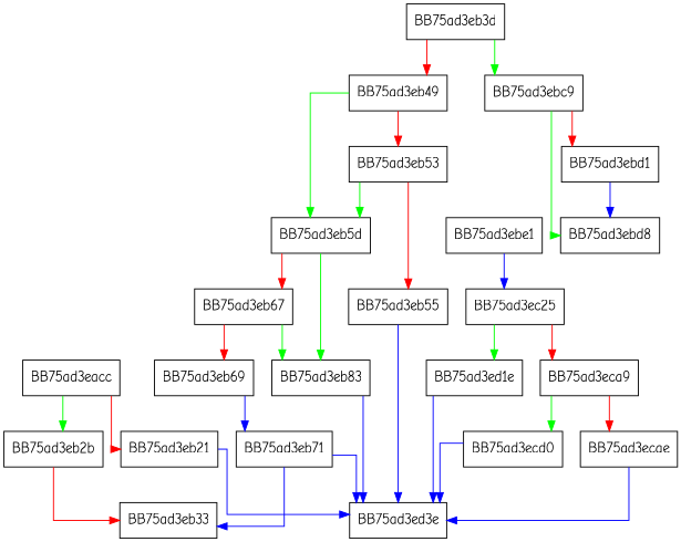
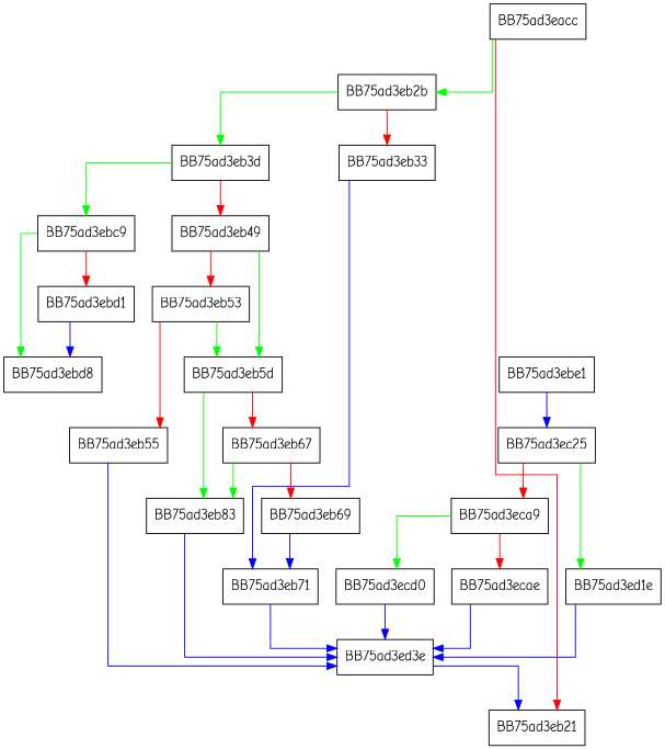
  digraph {
    fontname="Comic Neue"
    splines=ortho
    node [fontname="Comic Neue" shape=box]
    edge [color=blue fontname="Comic Neue"]
    BB75ad3eacc
    BB75ad3eb2b
    BB75ad3eb21
    BB75ad3eb3d
    BB75ad3eb33
    BB75ad3ed3e
    BB75ad3ebc9
    BB75ad3eb49
    BB75ad3eb71
    BB75ad3ebd8
    BB75ad3ebd1
    BB75ad3eb5d
    BB75ad3eb53
    BB75ad3eb83
    BB75ad3eb67
    BB75ad3eb55
    BB75ad3eb69
    BB75ad3ebe1
    BB75ad3ec25
    BB75ad3ed1e
    BB75ad3eca9
    BB75ad3ecd0
    BB75ad3ecae
    BB75ad3eacc -> BB75ad3eb2b [color=green]
    BB75ad3eacc -> BB75ad3eb21 [color=red]
+   BB75ad3eb2b -> BB75ad3eb3d [color=green]
    BB75ad3eb2b -> BB75ad3eb33 [color=red]
-   BB75ad3eb21 -> BB75ad3ed3e
+   BB75ad3ed3e -> BB75ad3eb21
    BB75ad3eb3d -> BB75ad3ebc9 [color=green]
    BB75ad3eb3d -> BB75ad3eb49 [color=red]
-   BB75ad3eb71 -> BB75ad3eb33
+   BB75ad3eb33 -> BB75ad3eb71
    BB75ad3ebc9 -> BB75ad3ebd8 [color=green]
    BB75ad3ebc9 -> BB75ad3ebd1 [color=red]
    BB75ad3eb49 -> BB75ad3eb5d [color=green]
    BB75ad3eb49 -> BB75ad3eb53 [color=red]
    BB75ad3eb71 -> BB75ad3ed3e
    BB75ad3ebd1 -> BB75ad3ebd8
    BB75ad3eb5d -> BB75ad3eb83 [color=green]
    BB75ad3eb5d -> BB75ad3eb67 [color=red]
    BB75ad3eb53 -> BB75ad3eb5d [color=green]
    BB75ad3eb53 -> BB75ad3eb55 [color=red]
    BB75ad3eb83 -> BB75ad3ed3e
    BB75ad3eb67 -> BB75ad3eb83 [color=green]
    BB75ad3eb67 -> BB75ad3eb69 [color=red]
    BB75ad3eb55 -> BB75ad3ed3e
    BB75ad3eb69 -> BB75ad3eb71
    BB75ad3ebe1 -> BB75ad3ec25
    BB75ad3ec25 -> BB75ad3ed1e [color=green]
    BB75ad3ec25 -> BB75ad3eca9 [color=red]
    BB75ad3ed1e -> BB75ad3ed3e
    BB75ad3eca9 -> BB75ad3ecd0 [color=green]
    BB75ad3eca9 -> BB75ad3ecae [color=red]
    BB75ad3ecd0 -> BB75ad3ed3e
    BB75ad3ecae -> BB75ad3ed3e
  }
